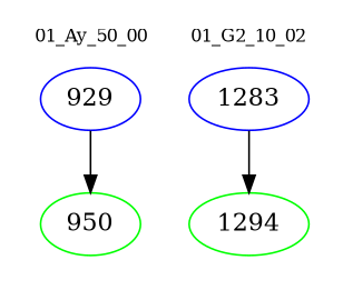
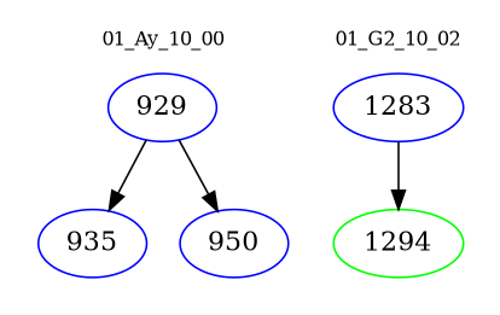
  digraph {
    node [color=blue]
    edge [color=black]
    n1 [label=929]
-   n3 [color=green label=950]
+   n2 [label=935]
+   n3 [label=950]
    n4 [label=1283]
    n5 [color=green label=1294]
    subgraph cluster_1 {
      color=white
      fontsize=10
-     label="01_Ay_50_00"
+     label="01_Ay_10_00"
      n1
+     n2
      n3
    }
    subgraph cluster_2 {
      color=white
      fontsize=10
      label="01_G2_10_02"
      n4
      n5
    }
+   n1 -> n2
    n1 -> n3
    n4 -> n5
  }
